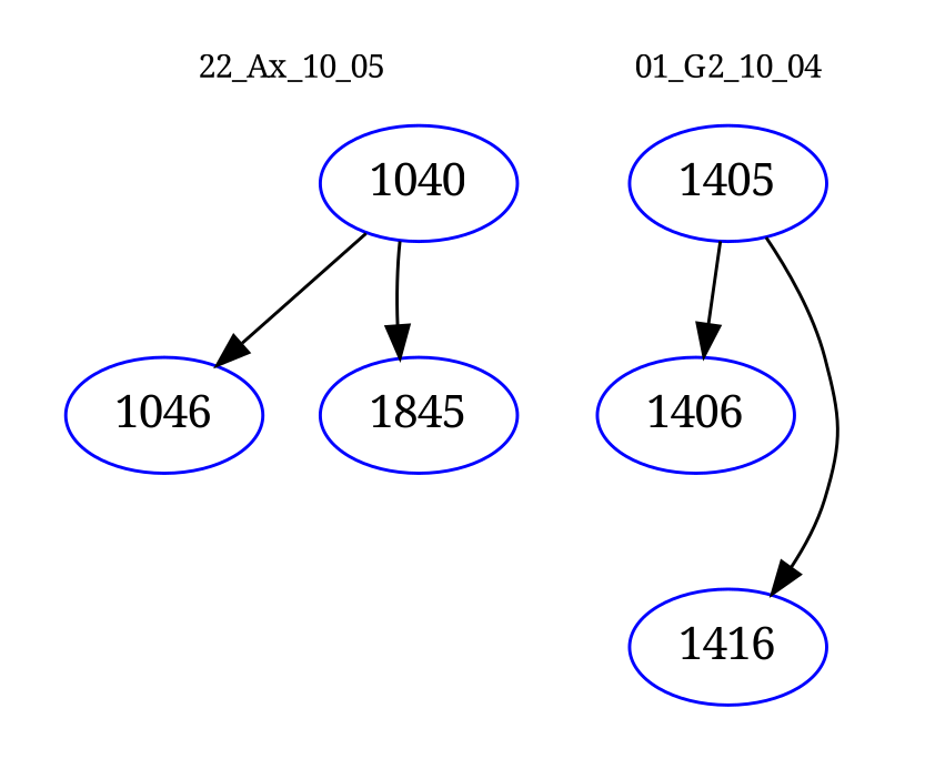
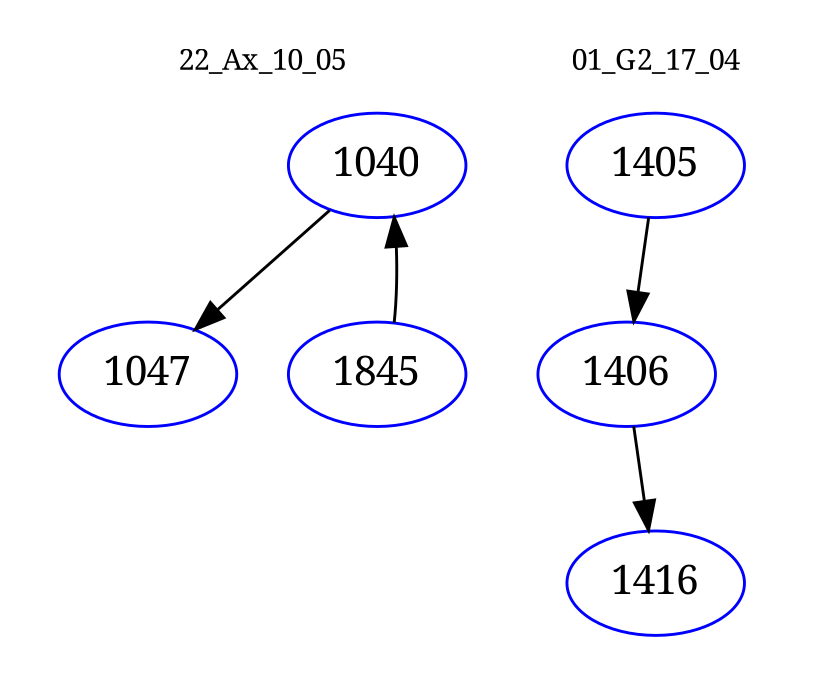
  digraph {
    fontname="Noto Serif"
    node [color=blue fontname="Noto Serif"]
    edge [color=black fontname="Noto Serif"]
    n1 [label=1040]
-   n2 [label=1046]
+   n2 [label=1047]
    n3 [label=1845]
    n4 [label=1405]
    n5 [label=1406]
    n6 [label=1416]
    subgraph cluster_1 {
      color=white
      fontsize=10
      label="22_Ax_10_05"
      n1
      n2
      n3
    }
    subgraph cluster_2 {
      color=white
      fontsize=10
-     label="01_G2_10_04"
+     label="01_G2_17_04"
      n4
      n5
      n6
    }
    n1 -> n2
-   n1 -> n3
+   n3 -> n1
    n4 -> n5
-   n4 -> n6
+   n5 -> n6
  }
